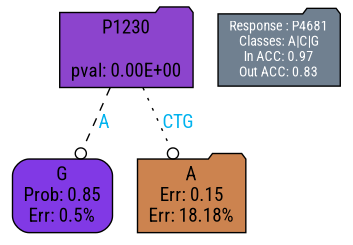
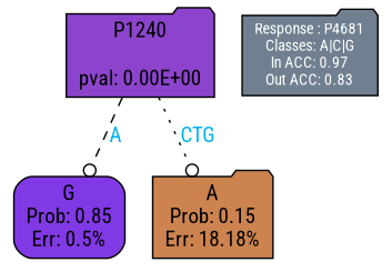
  digraph {
    fontname="Roboto Condensed"
    ranksep=equally
    splines=polylines
    node [color=black fontname="Roboto Condensed" shape=folder style="filled, rounded"]
    edge [arrowhead=odot fontcolor=deepskyblue2 fontname="Roboto Condensed"]
    n1 [fillcolor="#8139e5" label="G\nProb: 0.85\nErr: 0.5%" shape=box]
-   n2 [fillcolor="#cc834f" label="A\nErr: 0.15\nErr: 18.18%"]
+   n2 [fillcolor="#cc834f" label="A\nProb: 0.15\nErr: 18.18%"]
    n3 [align=left fillcolor=slategray fontcolor=white fontsize=10 label="Response : P4681\nClasses: A|C|G\nIn ACC: 0.97\nOut ACC: 0.83\n" style=filled]
-   n4 [fillcolor="#8c44cd" label="P1230\n\npval: 0.00E+00"]
+   n4 [fillcolor="#8c44cd" label="P1240\n\npval: 0.00E+00"]
    subgraph sub_1 {
      rank=same
      n1
      n2
    }
    subgraph sub_2 {
      rank=same
      n3
      n4
    }
    n4 -> n1 [label=A style=dashed]
    n4 -> n2 [label=CTG style=dotted]
  }
